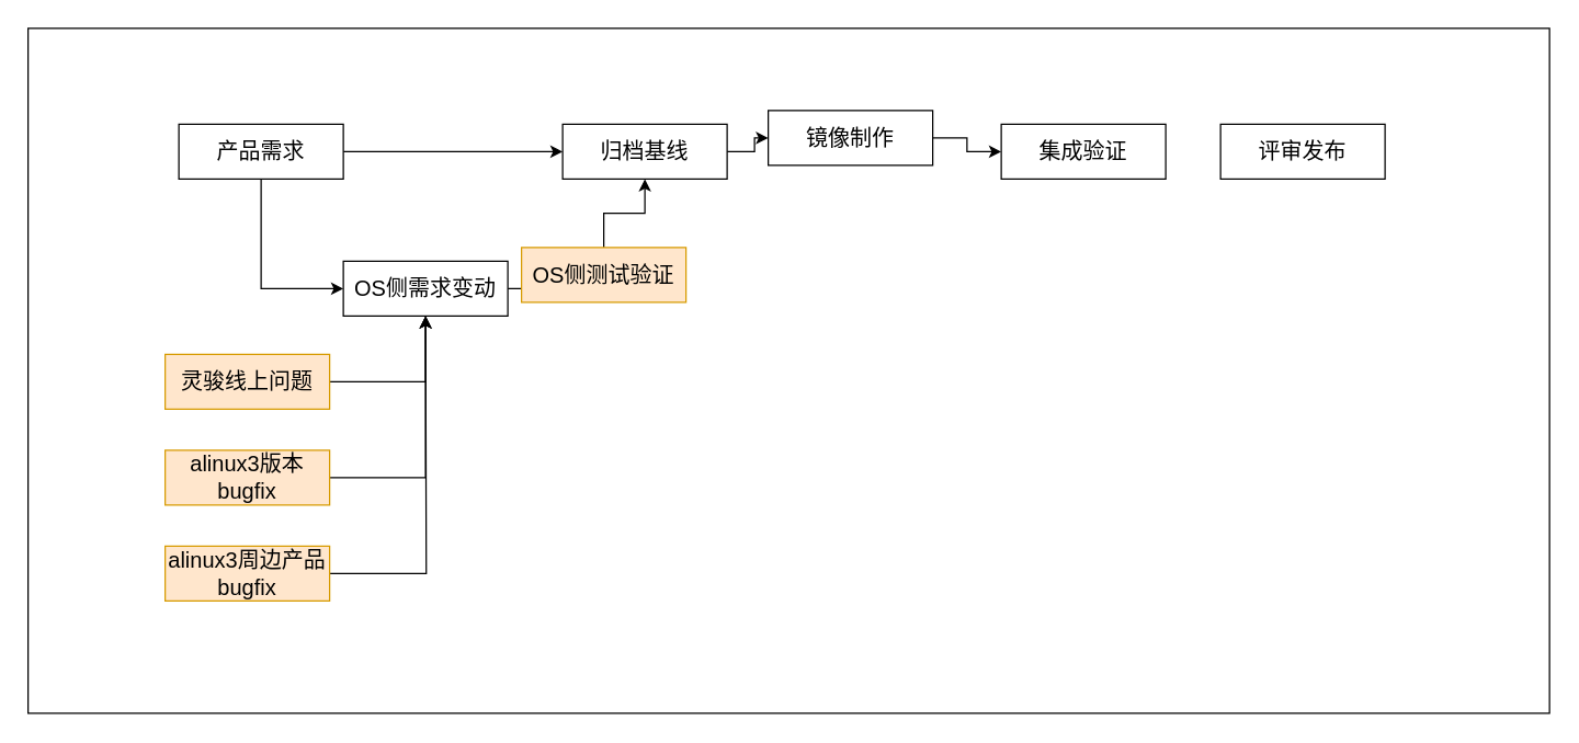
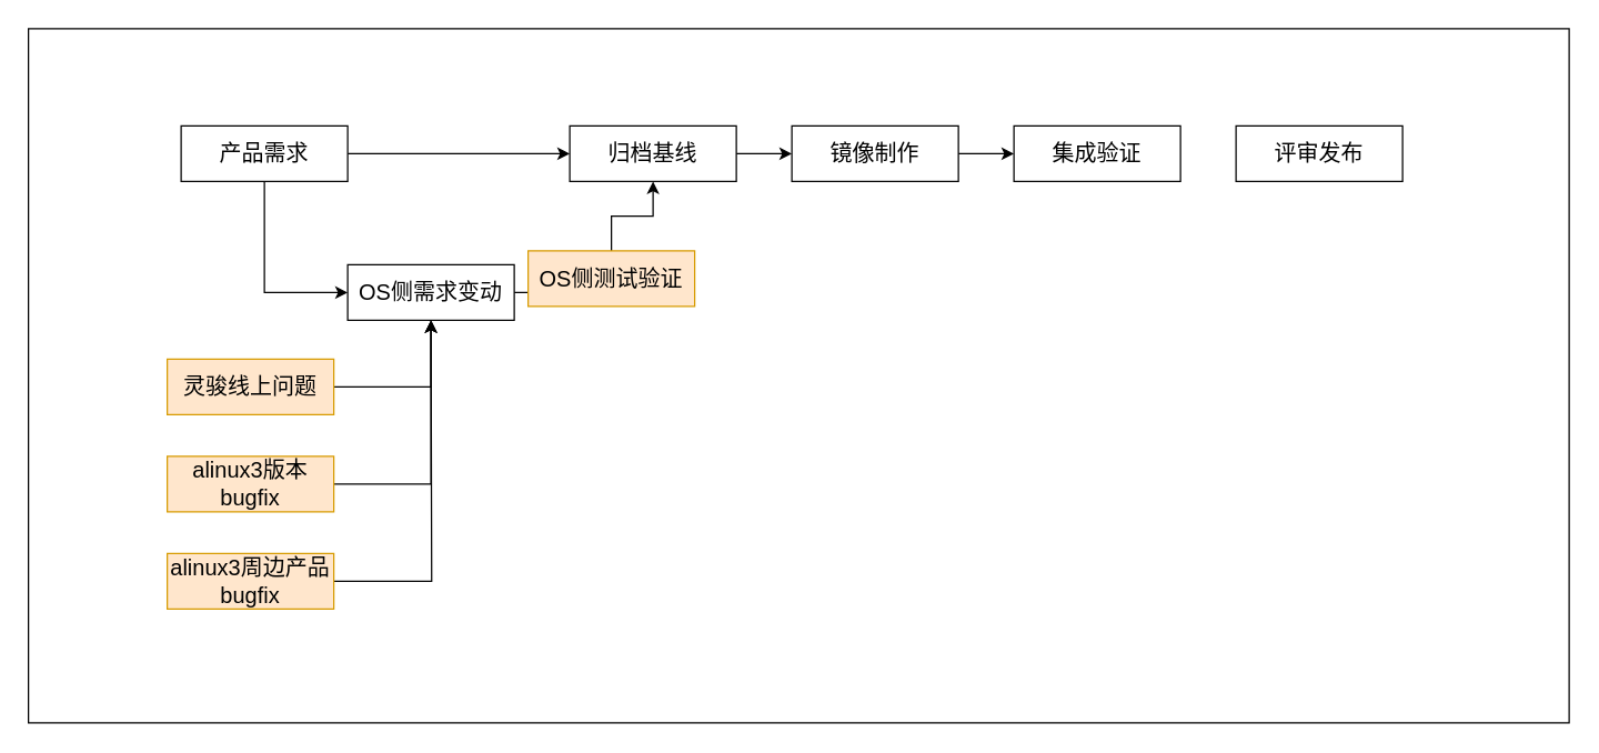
  <mxCell id="0" />
  <mxCell id="1" parent="0" />
  <mxCell id="2" value="" style="rounded=0;whiteSpace=wrap;html=1;" vertex="1" parent="1"><mxGeometry x="20" y="20" width="1110" height="500" as="geometry" /></mxCell>
  <mxCell id="3" style="edgeStyle=orthogonalEdgeStyle;rounded=0;orthogonalLoop=1;jettySize=auto;html=1;entryX=0;entryY=0.5;entryDx=0;entryDy=0;exitX=0.5;exitY=1;exitDx=0;exitDy=0;" edge="1" parent="1" source="5" target="13"><mxGeometry relative="1" as="geometry" /></mxCell>
  <mxCell id="4" style="edgeStyle=orthogonalEdgeStyle;rounded=0;orthogonalLoop=1;jettySize=auto;html=1;" edge="1" parent="1" source="5" target="7"><mxGeometry relative="1" as="geometry" /></mxCell>
  <mxCell id="5" value="&lt;font style=&quot;font-size: 16px;&quot;&gt;产品需求&lt;/font&gt;" style="rounded=0;whiteSpace=wrap;html=1;" vertex="1" parent="1"><mxGeometry x="130" y="90" width="120" height="40" as="geometry" /></mxCell>
  <mxCell id="6" value="" style="edgeStyle=orthogonalEdgeStyle;rounded=0;orthogonalLoop=1;jettySize=auto;html=1;" edge="1" parent="1" source="7" target="9"><mxGeometry relative="1" as="geometry" /></mxCell>
  <mxCell id="7" value="&lt;font style=&quot;font-size: 16px;&quot;&gt;归档基线&lt;/font&gt;" style="rounded=0;whiteSpace=wrap;html=1;" vertex="1" parent="1"><mxGeometry x="410" y="90" width="120" height="40" as="geometry" /></mxCell>
  <mxCell id="8" value="" style="edgeStyle=orthogonalEdgeStyle;rounded=0;orthogonalLoop=1;jettySize=auto;html=1;" edge="1" parent="1" source="9" target="10"><mxGeometry relative="1" as="geometry" /></mxCell>
- <mxCell id="9" value="&lt;font style=&quot;font-size: 16px;&quot;&gt;镜像制作&lt;/font&gt;" style="rounded=0;whiteSpace=wrap;html=1;" vertex="1" parent="1"><mxGeometry x="560" y="80" width="120" height="40" as="geometry" /></mxCell>
+ <mxCell id="9" value="&lt;font style=&quot;font-size: 16px;&quot;&gt;镜像制作&lt;/font&gt;" style="rounded=0;whiteSpace=wrap;html=1;" vertex="1" parent="1"><mxGeometry x="570" y="90" width="120" height="40" as="geometry" /></mxCell>
  <mxCell id="10" value="&lt;font style=&quot;font-size: 16px;&quot;&gt;集成验证&lt;/font&gt;" style="rounded=0;whiteSpace=wrap;html=1;" vertex="1" parent="1"><mxGeometry x="730" y="90" width="120" height="40" as="geometry" /></mxCell>
  <mxCell id="11" value="&lt;font style=&quot;font-size: 16px;&quot;&gt;评审发布&lt;/font&gt;" style="rounded=0;whiteSpace=wrap;html=1;" vertex="1" parent="1"><mxGeometry x="890" y="90" width="120" height="40" as="geometry" /></mxCell>
  <mxCell id="12" style="edgeStyle=orthogonalEdgeStyle;rounded=0;orthogonalLoop=1;jettySize=auto;html=1;entryX=0;entryY=0.5;entryDx=0;entryDy=0;" edge="1" parent="1" source="13" target="15"><mxGeometry relative="1" as="geometry" /></mxCell>
  <mxCell id="13" value="&lt;font style=&quot;font-size: 16px;&quot;&gt;OS侧需求变动&lt;/font&gt;" style="rounded=0;whiteSpace=wrap;html=1;" vertex="1" parent="1"><mxGeometry x="250" y="190" width="120" height="40" as="geometry" /></mxCell>
  <mxCell id="14" style="edgeStyle=orthogonalEdgeStyle;rounded=0;orthogonalLoop=1;jettySize=auto;html=1;entryX=0.5;entryY=1;entryDx=0;entryDy=0;" edge="1" parent="1" source="15" target="7"><mxGeometry relative="1" as="geometry" /></mxCell>
  <mxCell id="15" value="&lt;font style=&quot;font-size: 16px;&quot;&gt;OS侧测试验证&lt;/font&gt;" style="rounded=0;whiteSpace=wrap;html=1;fillColor=#ffe6cc;strokeColor=#d79b00;" vertex="1" parent="1"><mxGeometry x="380" y="180" width="120" height="40" as="geometry" /></mxCell>
  <mxCell id="16" style="edgeStyle=orthogonalEdgeStyle;rounded=0;orthogonalLoop=1;jettySize=auto;html=1;entryX=0.5;entryY=1;entryDx=0;entryDy=0;" edge="1" parent="1" source="17" target="13"><mxGeometry relative="1" as="geometry" /></mxCell>
  <mxCell id="17" value="&lt;font style=&quot;font-size: 16px;&quot;&gt;灵骏线上问题&lt;/font&gt;" style="rounded=0;whiteSpace=wrap;html=1;fillColor=#ffe6cc;strokeColor=#d79b00;" vertex="1" parent="1"><mxGeometry x="120" y="258" width="120" height="40" as="geometry" /></mxCell>
  <mxCell id="18" style="edgeStyle=orthogonalEdgeStyle;rounded=0;orthogonalLoop=1;jettySize=auto;html=1;entryX=0.5;entryY=1;entryDx=0;entryDy=0;" edge="1" parent="1" source="19" target="13"><mxGeometry relative="1" as="geometry" /></mxCell>
  <mxCell id="19" value="&lt;font style=&quot;font-size: 16px;&quot;&gt;alinux3版本bugfix&lt;/font&gt;" style="rounded=0;whiteSpace=wrap;html=1;fillColor=#ffe6cc;strokeColor=#d79b00;" vertex="1" parent="1"><mxGeometry x="120" y="328" width="120" height="40" as="geometry" /></mxCell>
  <mxCell id="20" style="edgeStyle=orthogonalEdgeStyle;rounded=0;orthogonalLoop=1;jettySize=auto;html=1;" edge="1" parent="1" source="21"><mxGeometry relative="1" as="geometry"><mxPoint x="310" y="230" as="targetPoint" /></mxGeometry></mxCell>
  <mxCell id="21" value="&lt;font style=&quot;font-size: 16px;&quot;&gt;alinux3周边产品bugfix&lt;/font&gt;" style="rounded=0;whiteSpace=wrap;html=1;fillColor=#ffe6cc;strokeColor=#d79b00;" vertex="1" parent="1"><mxGeometry x="120" y="398" width="120" height="40" as="geometry" /></mxCell>
